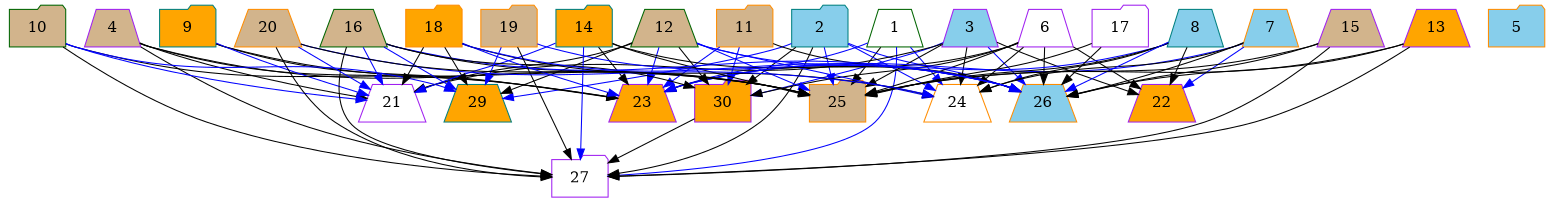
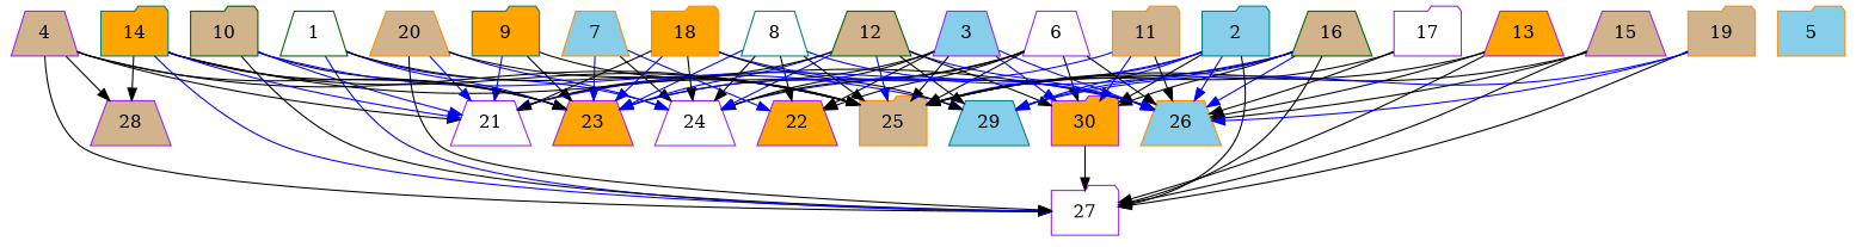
  digraph {
    node [alpha=0.04 color=purple fillcolor=tan shape=trapezium style=filled]
    edge [color=black]
    1 [color=darkgreen expect_size=15568896 fillcolor=white]
    23 [alpha=0.01 expect_size=17070080 fillcolor=orange]
-   24 [color=darkorange expect_size=39977984 fillcolor=white]
+   24 [expect_size=39977984 fillcolor=white]
    25 [color=darkorange expect_size=13023232 shape=folder]
    27 [alpha=0.15 expect_size=48128000 fillcolor=white shape=folder]
    2 [alpha=0.11 color=teal expect_size=30211072 fillcolor=skyblue shape=folder]
    26 [alpha=0.15 color=darkorange expect_size=27240448 fillcolor=skyblue]
-   29 [alpha=0.11 color=teal expect_size=28947456 fillcolor=orange]
+   29 [alpha=0.11 color=teal expect_size=28947456 fillcolor=skyblue]
    30 [alpha=0.17 expect_size=34126848 fillcolor=orange shape=folder]
    3 [alpha=0.08 expect_size=7398400 fillcolor=skyblue]
    21 [alpha=0.08 expect_size=37072896 fillcolor=white]
    22 [expect_size=43956224 fillcolor=orange]
    4 [alpha=0.15 expect_size=19789824]
+   28 [alpha=0.09 expect_size=49625088]
    5 [color=darkorange expect_size=46269440 fillcolor=skyblue shape=folder]
    6 [alpha=0.19 expect_size=31676416 fillcolor=white]
    7 [color=darkorange expect_size=25221120 fillcolor=skyblue]
-   8 [alpha=0.15 color=teal expect_size=37463040 fillcolor=skyblue]
+   8 [alpha=0.15 color=teal expect_size=37463040 fillcolor=white]
    9 [alpha=0.10 color=teal expect_size=26249216 fillcolor=orange shape=folder]
    10 [alpha=0.20 color=darkgreen expect_size=12427264 shape=folder]
    11 [alpha=0.03 color=darkorange expect_size=13546496 shape=folder]
    12 [alpha=0.09 color=darkgreen expect_size=22353920]
    13 [alpha=0.10 expect_size=48493568 fillcolor=orange]
    14 [alpha=0.09 color=teal expect_size=19837952 fillcolor=orange shape=folder]
    15 [alpha=0.06 expect_size=8911872]
    16 [alpha=0.09 color=darkgreen expect_size=19369984]
    17 [alpha=0.01 expect_size=16153600 fillcolor=white shape=folder]
    18 [alpha=0.11 color=darkorange expect_size=24549376 fillcolor=orange shape=folder]
    19 [alpha=0.02 color=darkorange expect_size=13603840 shape=folder]
    20 [alpha=0.03 color=darkorange expect_size=38041600]
    1 -> 23 [color=blue]
    1 -> 24 [color=blue]
    1 -> 25
    1 -> 27 [color=blue]
    2 -> 24 [color=blue]
    2 -> 25 [color=blue]
    2 -> 27
    2 -> 26 [color=blue]
    2 -> 29 [color=blue]
    2 -> 30
    30 -> 27
    3 -> 24
    3 -> 25
    3 -> 26 [color=blue]
    3 -> 30 [color=blue]
    3 -> 21
    3 -> 22
    4 -> 23
    4 -> 25
    4 -> 27
    4 -> 21
+   4 -> 28
    6 -> 23
    6 -> 24
    6 -> 25
    6 -> 26
    6 -> 30
    6 -> 22
    7 -> 23 [color=blue]
    7 -> 24
-   7 -> 26
    7 -> 22 [color=blue]
    8 -> 23 [color=blue]
    8 -> 24
    8 -> 25
    8 -> 26 [color=blue]
    8 -> 22
    9 -> 23
    9 -> 25
    9 -> 21 [color=blue]
    10 -> 23
    10 -> 27
    10 -> 29 [color=blue]
    10 -> 21 [color=blue]
    11 -> 23 [color=blue]
    11 -> 26
    11 -> 30 [color=blue]
    12 -> 23 [color=blue]
    12 -> 24 [color=blue]
    12 -> 25 [color=blue]
    12 -> 26 [color=blue]
    12 -> 29
    12 -> 30
    12 -> 21
    13 -> 25
    13 -> 27
    13 -> 26
    14 -> 23
    14 -> 25
    14 -> 27 [color=blue]
    14 -> 26
    14 -> 21 [color=blue]
+   14 -> 28
    15 -> 25
    15 -> 27
    15 -> 26
    16 -> 25
    16 -> 27
    16 -> 26 [color=blue]
    16 -> 29 [color=blue]
    16 -> 30
    16 -> 21 [color=blue]
    17 -> 25
    17 -> 26
    18 -> 23 [color=blue]
    18 -> 24
    18 -> 26 [color=blue]
    18 -> 29
    18 -> 21
    19 -> 27
    19 -> 26 [color=blue]
    19 -> 29 [color=blue]
    20 -> 24 [color=blue]
    20 -> 25
    20 -> 27
    20 -> 21 [color=blue]
  }
